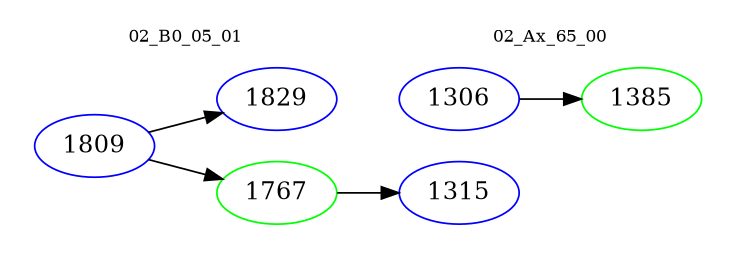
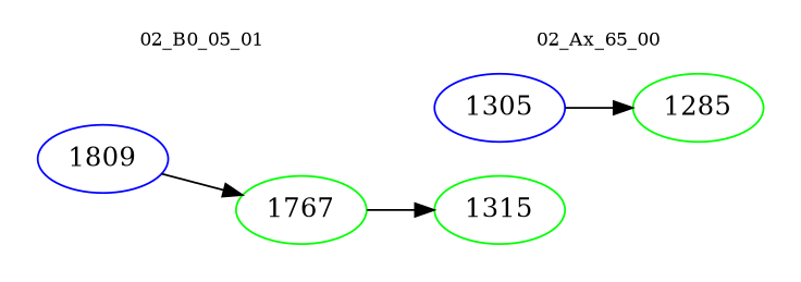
  digraph {
    rankdir=LR
    node [color=blue]
    edge [color=black]
-   n1 [label=1306]
-   n2 [color=green label=1385]
-   n3 [label=1315]
+   n1 [label=1305]
+   n2 [color=green label=1285]
+   n3 [color=green label=1315]
    n4 [label=1809]
    n5 [color=green label=1767]
-   n6 [label=1829]
    subgraph cluster_1 {
      color=white
      fontsize=10
      label="02_Ax_65_00"
      n1
      n2
      n3
    }
    subgraph cluster_2 {
      color=white
      fontsize=10
      label="02_B0_05_01"
      n4
      n5
-     n6
    }
    n1 -> n2
    n4 -> n5
-   n4 -> n6
    n5 -> n3
  }
